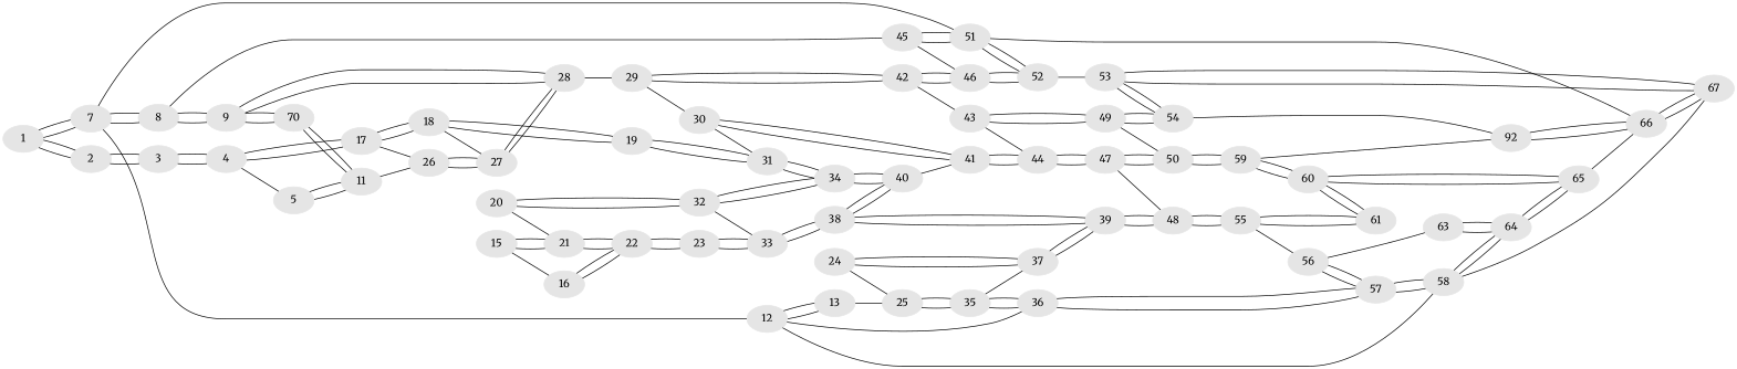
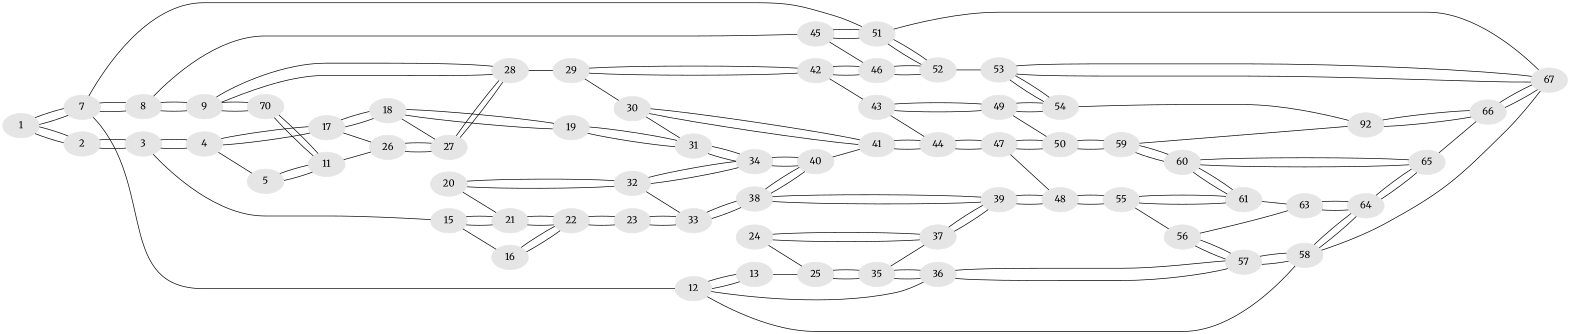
  graph {
    fontname=Merriweather
    rankdir=LR
    node [color=gray90 fontname=Merriweather style=filled]
    edge [fontname=Merriweather]
    1
    2
    7
    3
    8
    12
    51
    4
    15
    5
    17
    16
    21
    11
    26
    18
    n17 [label=70]
    9
    45
    13
    36
    58
    52
    67
    28
    46
    29
    27
    25
    57
    64
    35
    22
    23
    19
    31
    20
    32
    34
    33
    24
    37
    38
    39
    30
    42
    41
    43
    44
    40
    48
    55
    47
    49
    50
    54
    53
    59
    56
    61
    n61 [label=92]
    60
    66
    63
    65
    1 -- 2
    1 -- 2
    1 -- 7
    1 -- 7
    2 -- 3
    2 -- 3
    7 -- 8
    7 -- 8
    7 -- 12
    7 -- 51
    3 -- 4
    3 -- 4
+   3 -- 15
    8 -- 9
    8 -- 9
    8 -- 45
    12 -- 13
    12 -- 13
    12 -- 36
    12 -- 58
    51 -- 52
    51 -- 52
-   51 -- 66
+   51 -- 67
    4 -- 5
    4 -- 17
    4 -- 17
    15 -- 16
    15 -- 21
    15 -- 21
    5 -- 11
    5 -- 11
    17 -- 26
    17 -- 18
    17 -- 18
    16 -- 22
    16 -- 22
    21 -- 22
    21 -- 22
    11 -- 26
    26 -- 27
    26 -- 27
    18 -- 27
    18 -- 19
    18 -- 19
    n17 -- 11
    n17 -- 11
    9 -- n17
    9 -- n17
    9 -- 28
    9 -- 28
    45 -- 51
    45 -- 51
    45 -- 46
    13 -- 25
    36 -- 57
    36 -- 57
    58 -- 67
    58 -- 64
    58 -- 64
    52 -- 53
    28 -- 29
    46 -- 52
    46 -- 52
    29 -- 30
    29 -- 42
    29 -- 42
    27 -- 28
    27 -- 28
    25 -- 35
    25 -- 35
    57 -- 58
    57 -- 58
    64 -- 65
    64 -- 65
    35 -- 36
    35 -- 36
    35 -- 37
    22 -- 23
    22 -- 23
    23 -- 33
    23 -- 33
    19 -- 31
    19 -- 31
    31 -- 34
    31 -- 34
    20 -- 21
    20 -- 32
    20 -- 32
    32 -- 34
    32 -- 34
    32 -- 33
    34 -- 40
    34 -- 40
    33 -- 38
    33 -- 38
    24 -- 25
    24 -- 37
    24 -- 37
    37 -- 39
    37 -- 39
    38 -- 39
    38 -- 39
    38 -- 40
    38 -- 40
    39 -- 48
    39 -- 48
    30 -- 31
    30 -- 41
    30 -- 41
    42 -- 46
    42 -- 46
    42 -- 43
    41 -- 44
    41 -- 44
    43 -- 44
    43 -- 49
    43 -- 49
    44 -- 47
    44 -- 47
    40 -- 41
    48 -- 55
    48 -- 55
    55 -- 56
    55 -- 61
    55 -- 61
    47 -- 48
    47 -- 50
    47 -- 50
    49 -- 50
    49 -- 54
    49 -- 54
    50 -- 59
    50 -- 59
    54 -- n61
    53 -- 67
    53 -- 67
    53 -- 54
    53 -- 54
    59 -- n61
    59 -- 60
    59 -- 60
    56 -- 57
    56 -- 57
    56 -- 63
+   61 -- 63
    n61 -- 66
    n61 -- 66
    60 -- 61
    60 -- 61
    60 -- 65
    60 -- 65
    66 -- 67
    66 -- 67
    63 -- 64
    63 -- 64
    65 -- 66
  }
